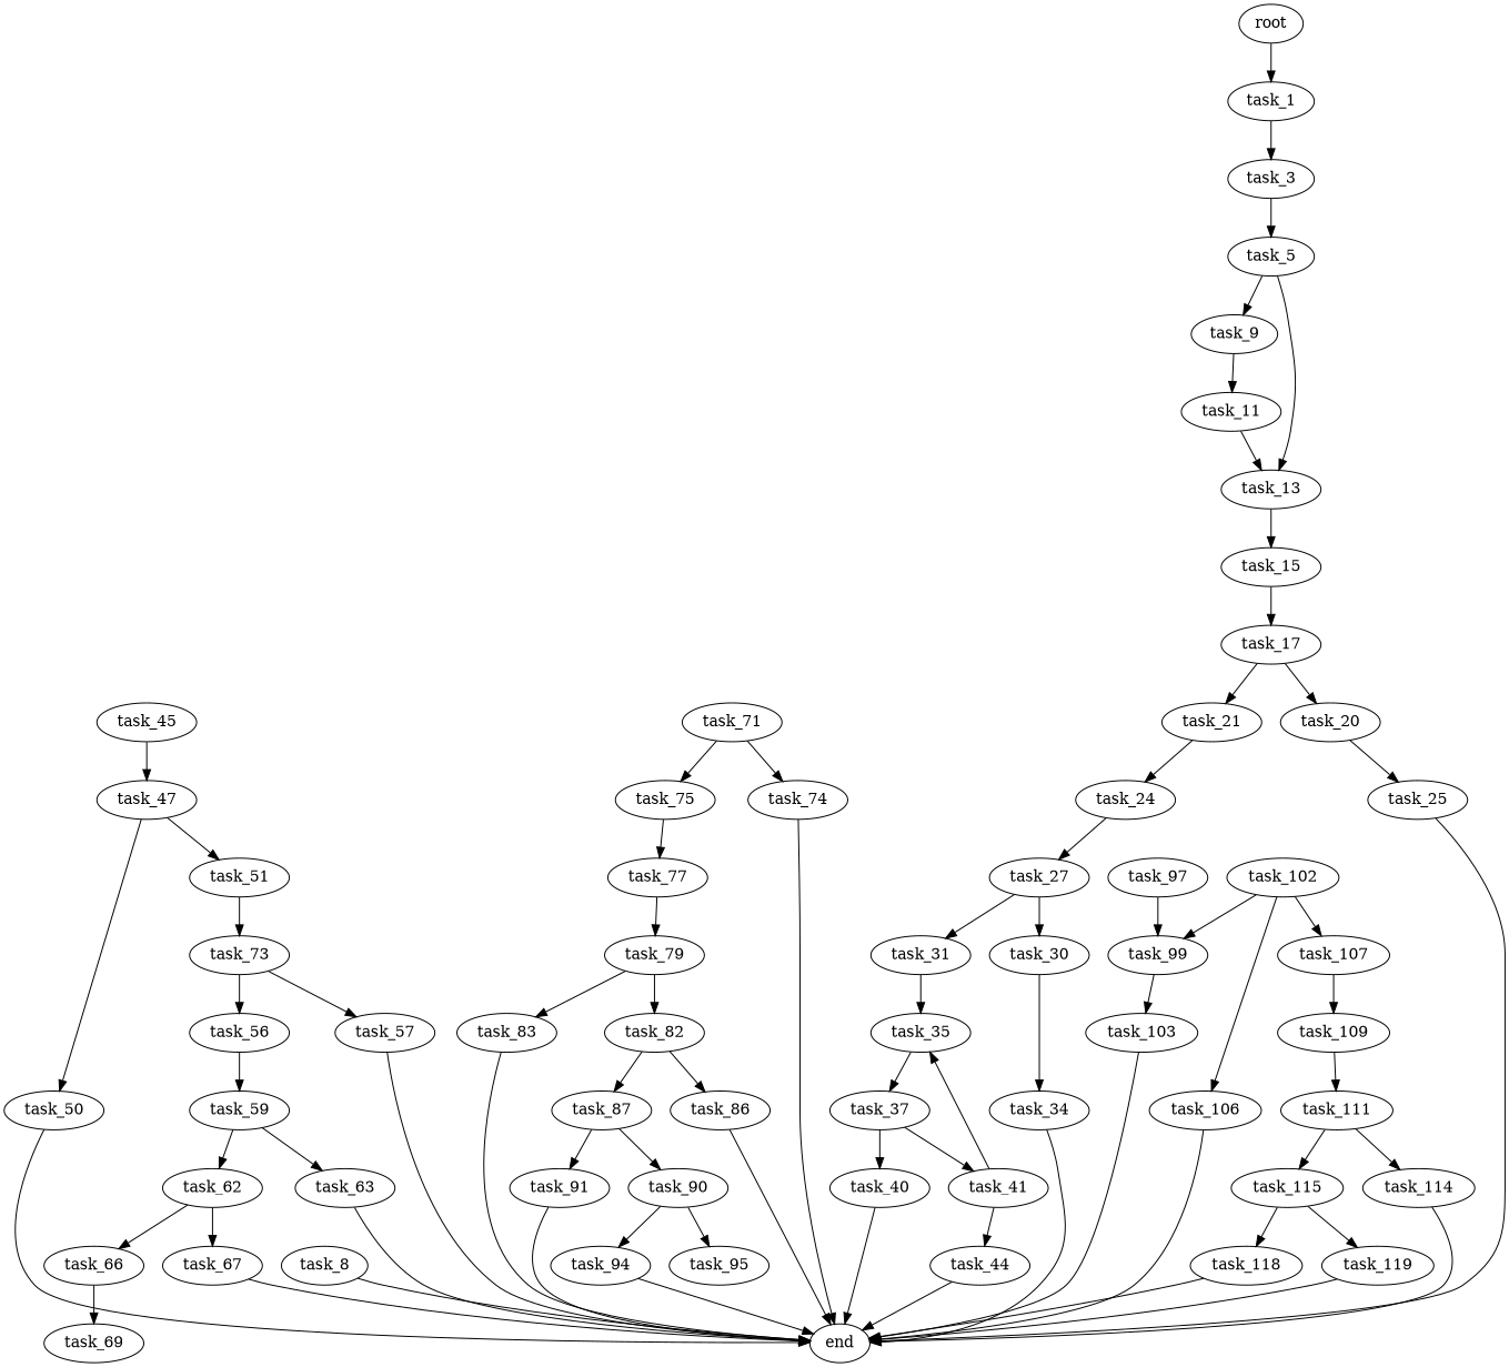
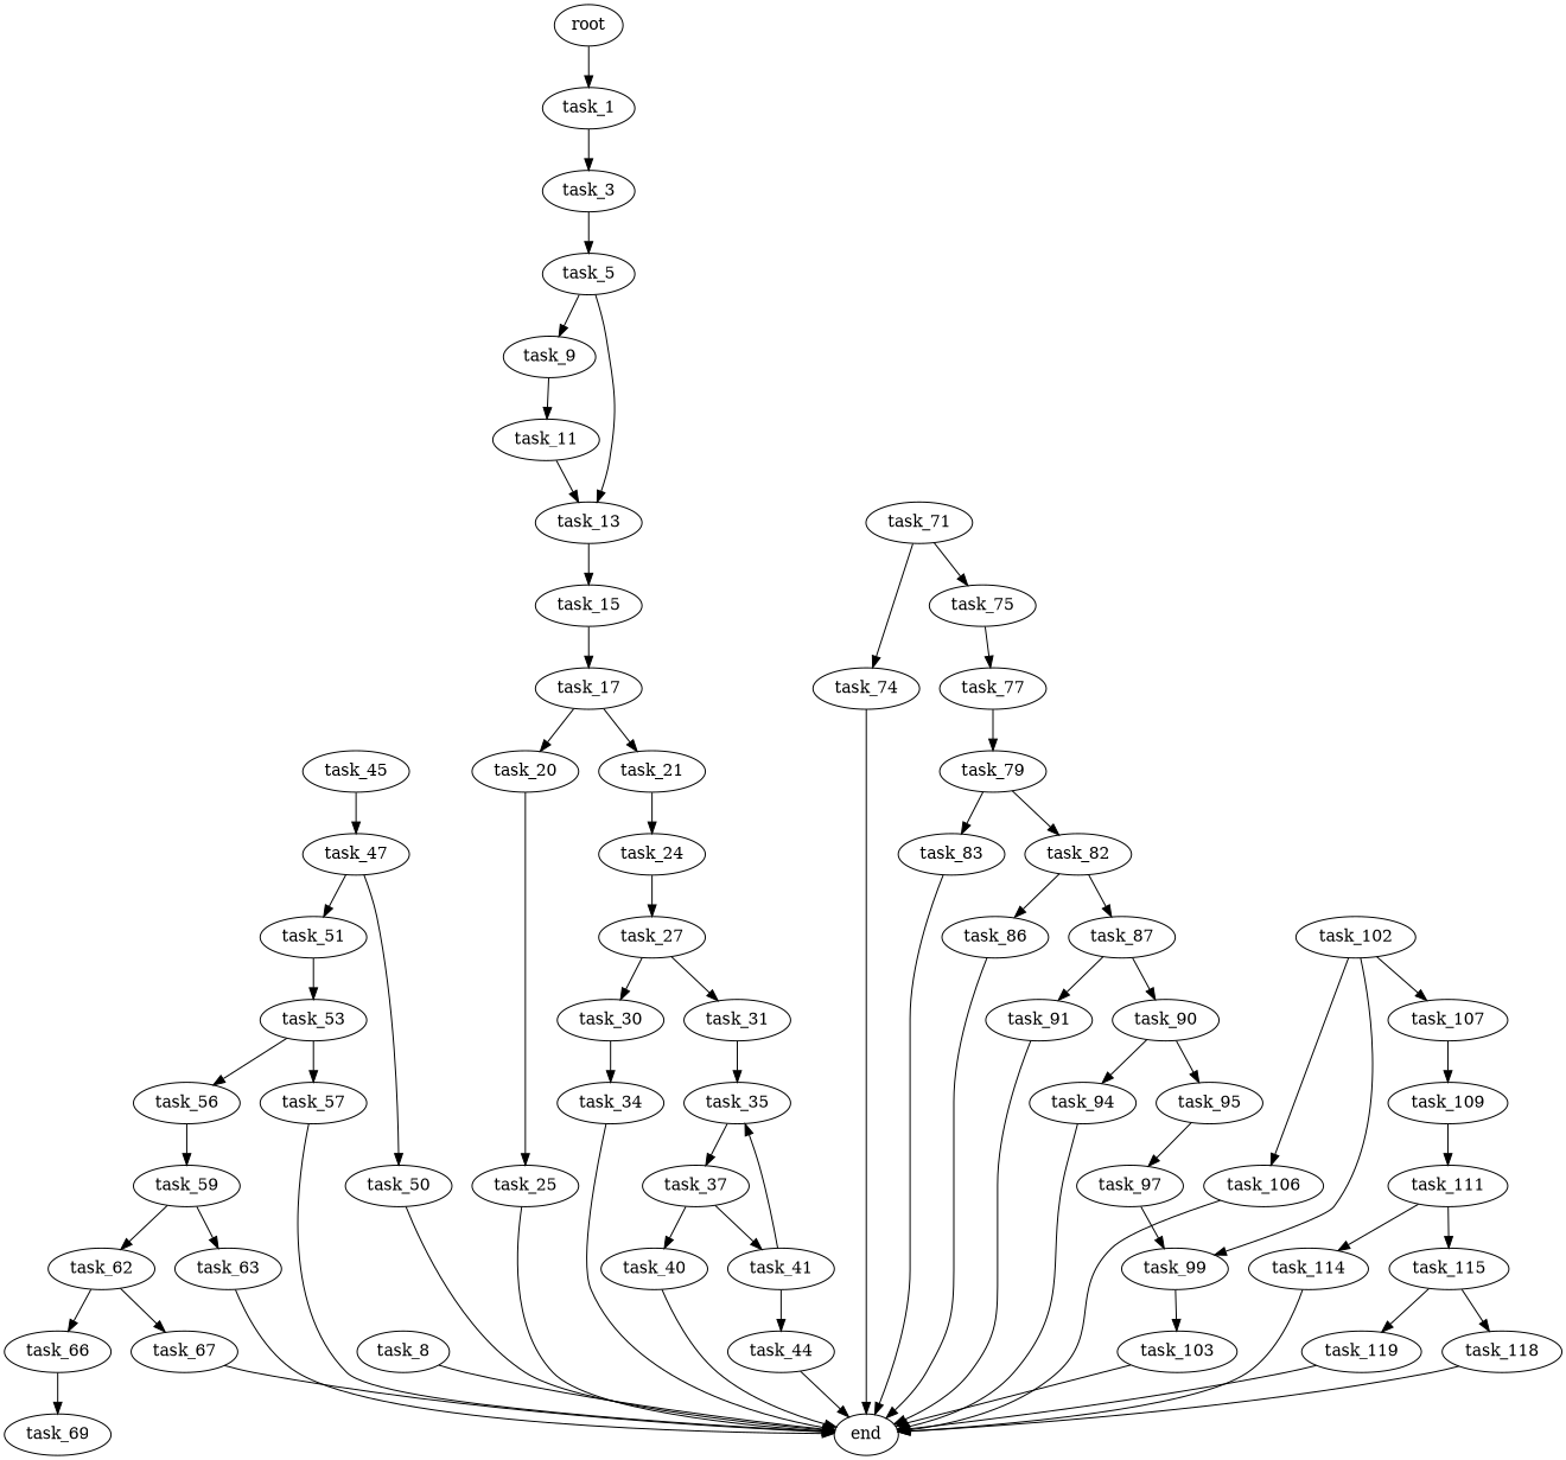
  digraph {
    root
    task_1
    task_3
    task_5
    task_9
    task_13
    task_8
    end
    task_11
    task_15
    task_17
    task_20
    task_21
    task_25
    task_24
    task_27
    task_30
    task_31
    task_34
    task_35
    task_37
    task_40
    task_41
    task_44
    task_45
    task_47
    task_50
    task_51
-   task_53 [label=task_73]
+   task_53
    task_56
    task_57
    task_59
    task_62
    task_63
    task_66
    task_67
    task_69
    task_71
    task_74
    task_75
    task_77
    task_79
    task_82
    task_83
    task_86
    task_87
    task_90
    task_91
    task_94
    task_95
    task_97
    task_99
    task_103
    task_102
    task_106
    task_107
    task_109
    task_111
    task_114
    task_115
    task_118
    task_119
    root -> task_1
    task_1 -> task_3
    task_3 -> task_5
    task_5 -> task_9
    task_5 -> task_13
    task_9 -> task_11
    task_13 -> task_15
    task_8 -> end
    task_11 -> task_13
    task_15 -> task_17
    task_17 -> task_20
    task_17 -> task_21
    task_20 -> task_25
    task_21 -> task_24
    task_25 -> end
    task_24 -> task_27
    task_27 -> task_30
    task_27 -> task_31
    task_30 -> task_34
    task_31 -> task_35
    task_34 -> end
    task_35 -> task_37
    task_37 -> task_40
    task_37 -> task_41
    task_40 -> end
    task_41 -> task_35
    task_41 -> task_44
    task_44 -> end
    task_45 -> task_47
    task_47 -> task_50
    task_47 -> task_51
    task_50 -> end
    task_51 -> task_53
    task_53 -> task_56
    task_53 -> task_57
    task_56 -> task_59
    task_57 -> end
    task_59 -> task_62
    task_59 -> task_63
    task_62 -> task_66
    task_62 -> task_67
    task_63 -> end
    task_66 -> task_69
    task_67 -> end
    task_71 -> task_74
    task_71 -> task_75
    task_74 -> end
    task_75 -> task_77
    task_77 -> task_79
    task_79 -> task_82
    task_79 -> task_83
    task_82 -> task_86
    task_82 -> task_87
    task_83 -> end
    task_86 -> end
    task_87 -> task_90
    task_87 -> task_91
    task_90 -> task_94
    task_90 -> task_95
    task_91 -> end
    task_94 -> end
+   task_95 -> task_97
    task_97 -> task_99
    task_99 -> task_103
    task_103 -> end
    task_102 -> task_99
    task_102 -> task_106
    task_102 -> task_107
    task_106 -> end
    task_107 -> task_109
    task_109 -> task_111
    task_111 -> task_114
    task_111 -> task_115
    task_114 -> end
    task_115 -> task_118
    task_115 -> task_119
    task_118 -> end
    task_119 -> end
  }
